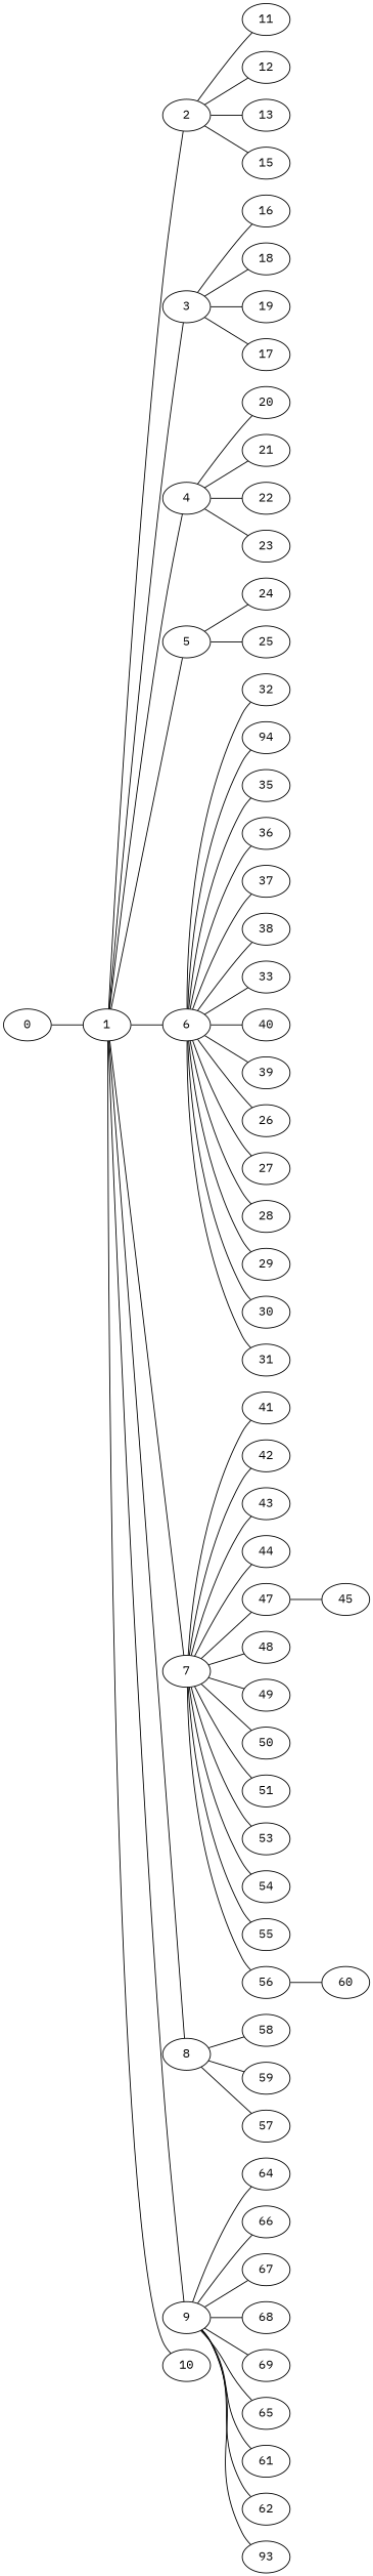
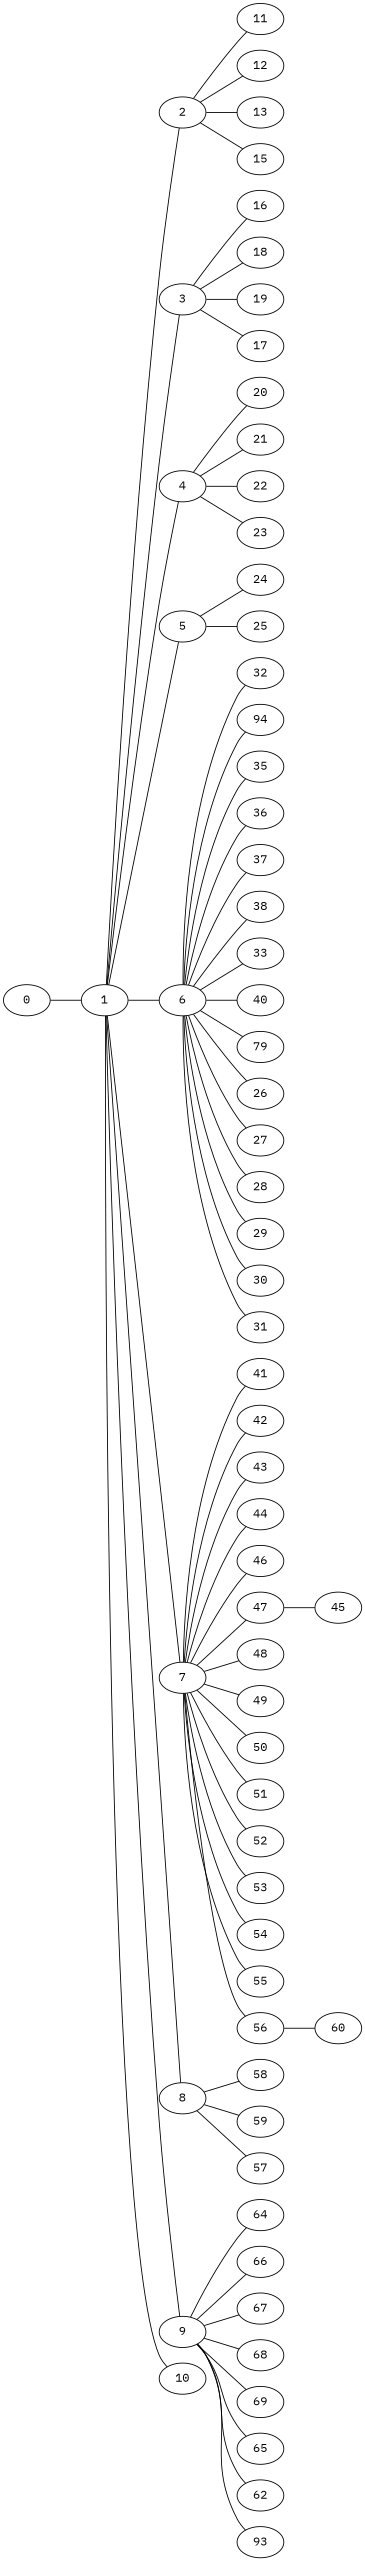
  graph {
    fontname="IBM Plex Mono"
    rankdir=LR
    node [fontname="IBM Plex Mono"]
    edge [fontname="IBM Plex Mono"]
    0
    1
    2
    3
    4
    5
    6
    7
    8
    9
    10
    11
    12
    13
    15
    16
    18
    19
    17
    20
    21
    22
    23
    24
    25
    32
    n27 [label=94]
    35
    36
    37
    38
    33
    40
-   39
+   39 [label=79]
    26
    27
    28
    29
    30
    31
    41
    42
    43
    44
+   46
    47
    48
    49
    50
    51
+   52
    53
    54
    55
    56
    58
    59
    57
    64
    66
    67
    68
    69
    65
-   61
    62
    n67 [label=93]
    45
    60
    0 -- 1
    1 -- 2
    1 -- 3
    1 -- 4
    1 -- 5
    1 -- 6
    1 -- 7
    1 -- 8
    1 -- 9
    1 -- 10
    2 -- 11
    2 -- 12
    2 -- 13
    2 -- 15
    3 -- 16
    3 -- 18
    3 -- 19
    3 -- 17
    4 -- 20
    4 -- 21
    4 -- 22
    4 -- 23
    5 -- 24
    5 -- 25
    6 -- 32
    6 -- n27
    6 -- 35
    6 -- 36
    6 -- 37
    6 -- 38
    6 -- 33
    6 -- 40
    6 -- 39
    6 -- 26
    6 -- 27
    6 -- 28
    6 -- 29
    6 -- 30
    6 -- 31
    7 -- 41
    7 -- 42
    7 -- 43
    7 -- 44
+   7 -- 46
    7 -- 47
    7 -- 48
    7 -- 49
    7 -- 50
    7 -- 51
+   7 -- 52
    7 -- 53
    7 -- 54
    7 -- 55
    7 -- 56
    8 -- 58
    8 -- 59
    8 -- 57
    9 -- 64
    9 -- 66
    9 -- 67
    9 -- 68
    9 -- 69
    9 -- 65
-   9 -- 61
    9 -- 62
    9 -- n67
    47 -- 45
    56 -- 60
  }
